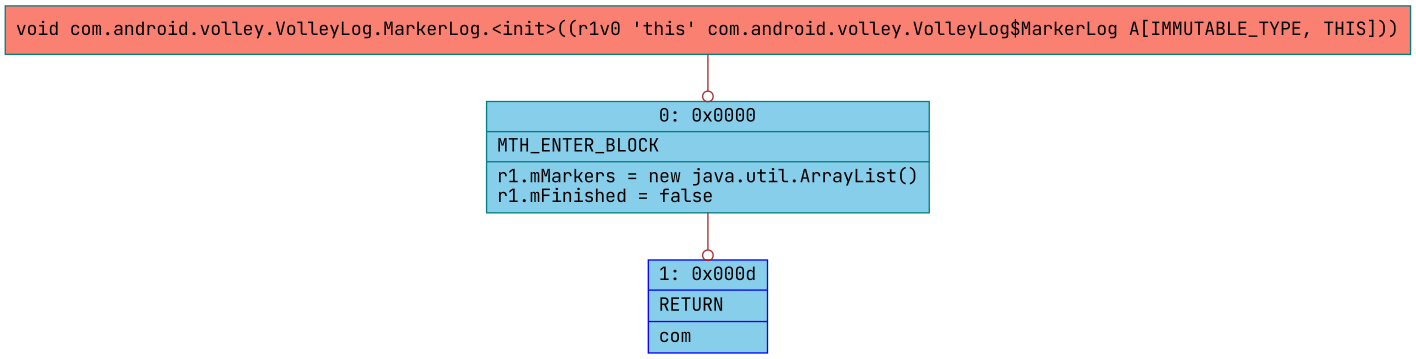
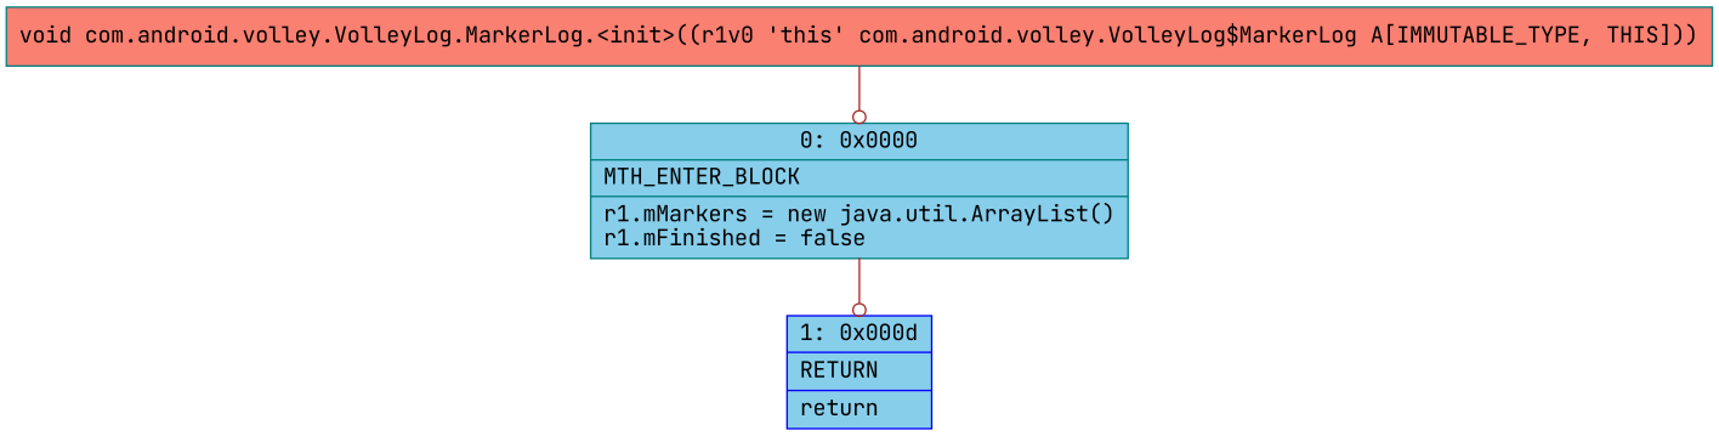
  digraph {
    fontname="JetBrains Mono"
    node [shape=record style=filled fillcolor=skyblue color=teal fontname="JetBrains Mono"]
    edge [color=brown arrowhead=odot fontname="JetBrains Mono"]
    n1 [label="{0\:\ 0x0000|MTH_ENTER_BLOCK\l|r1.mMarkers = new java.util.ArrayList()\lr1.mFinished = false\l}"]
-   n2 [label="{1\:\ 0x000d|RETURN\l|com\l}" color=blue]
+   n2 [label="{1\:\ 0x000d|RETURN\l|return\l}" color=blue]
    n3 [label="{void com.android.volley.VolleyLog.MarkerLog.\<init\>((r1v0 'this' com.android.volley.VolleyLog$MarkerLog A[IMMUTABLE_TYPE, THIS])) }" fillcolor=salmon]
    n1 -> n2
    n3 -> n1
  }
